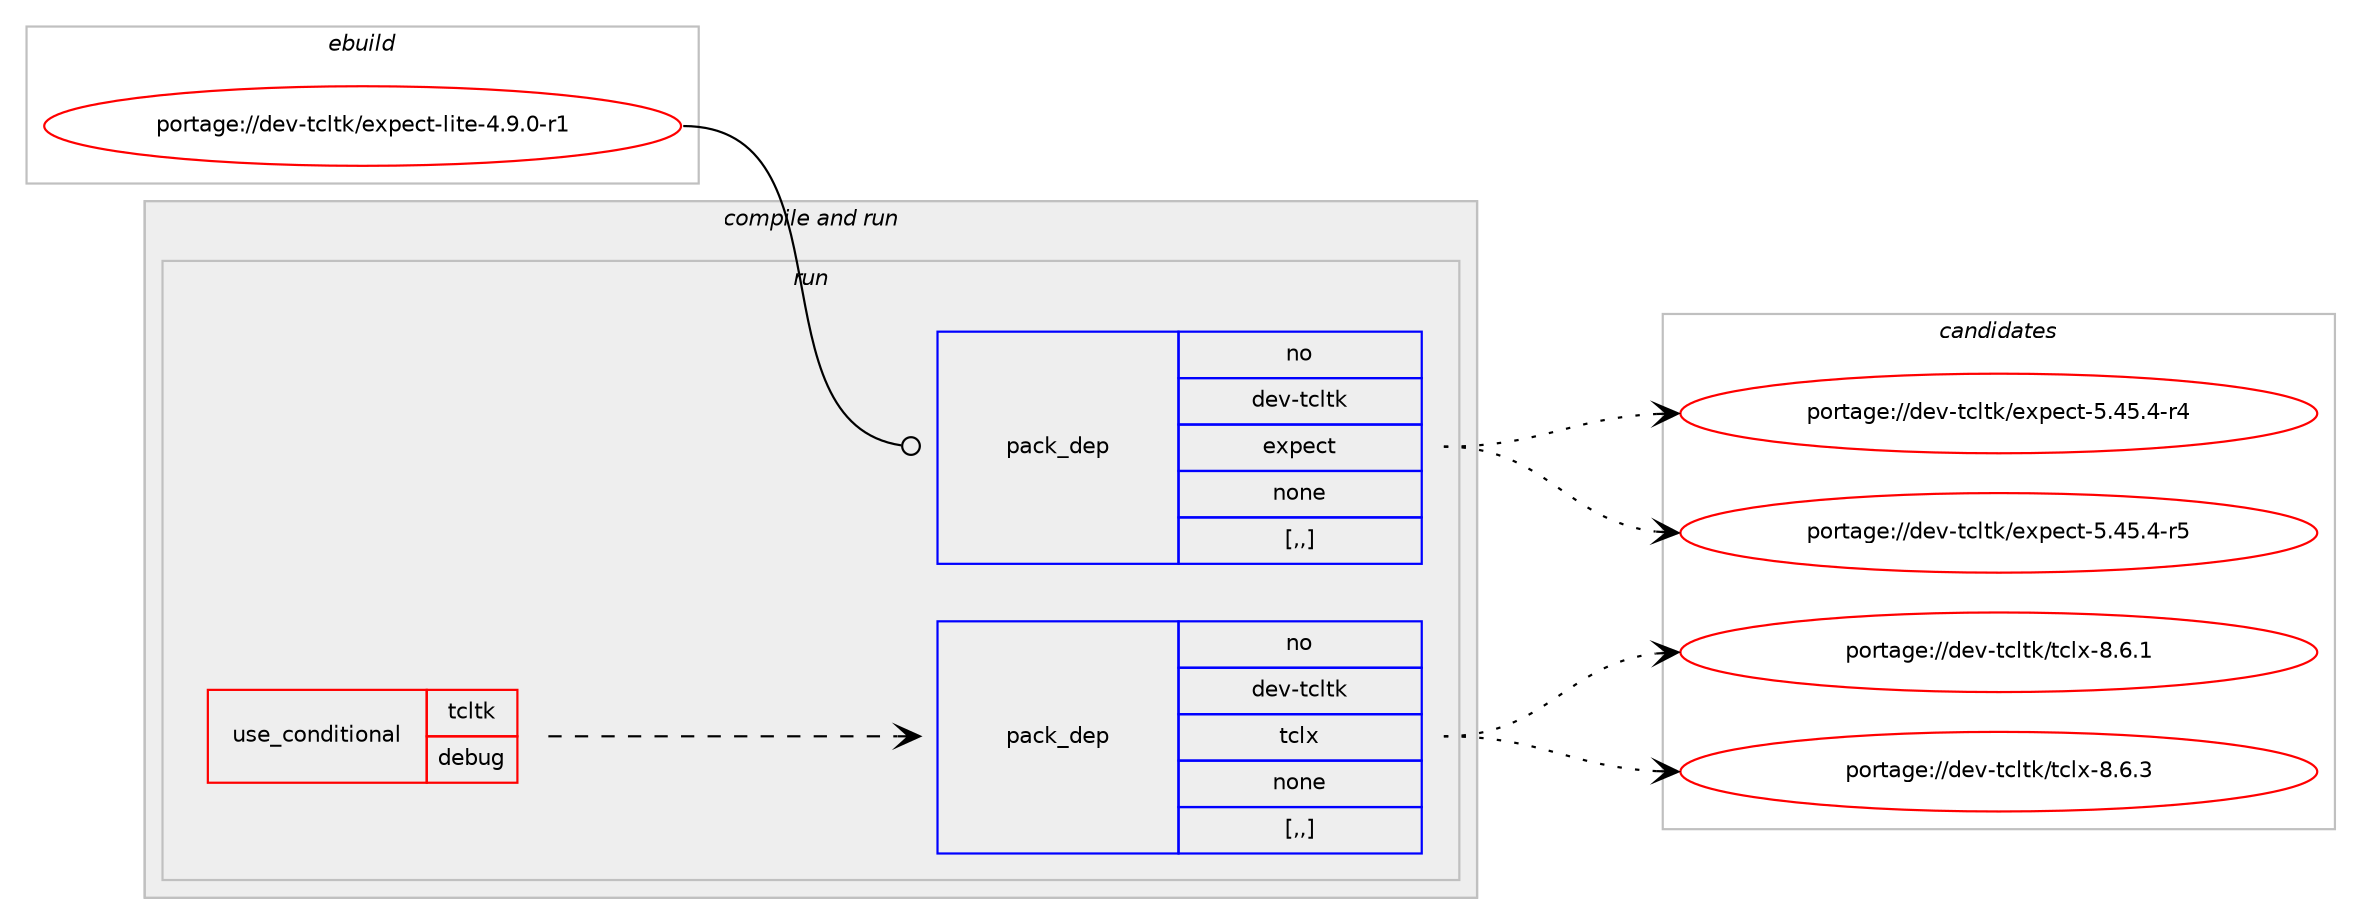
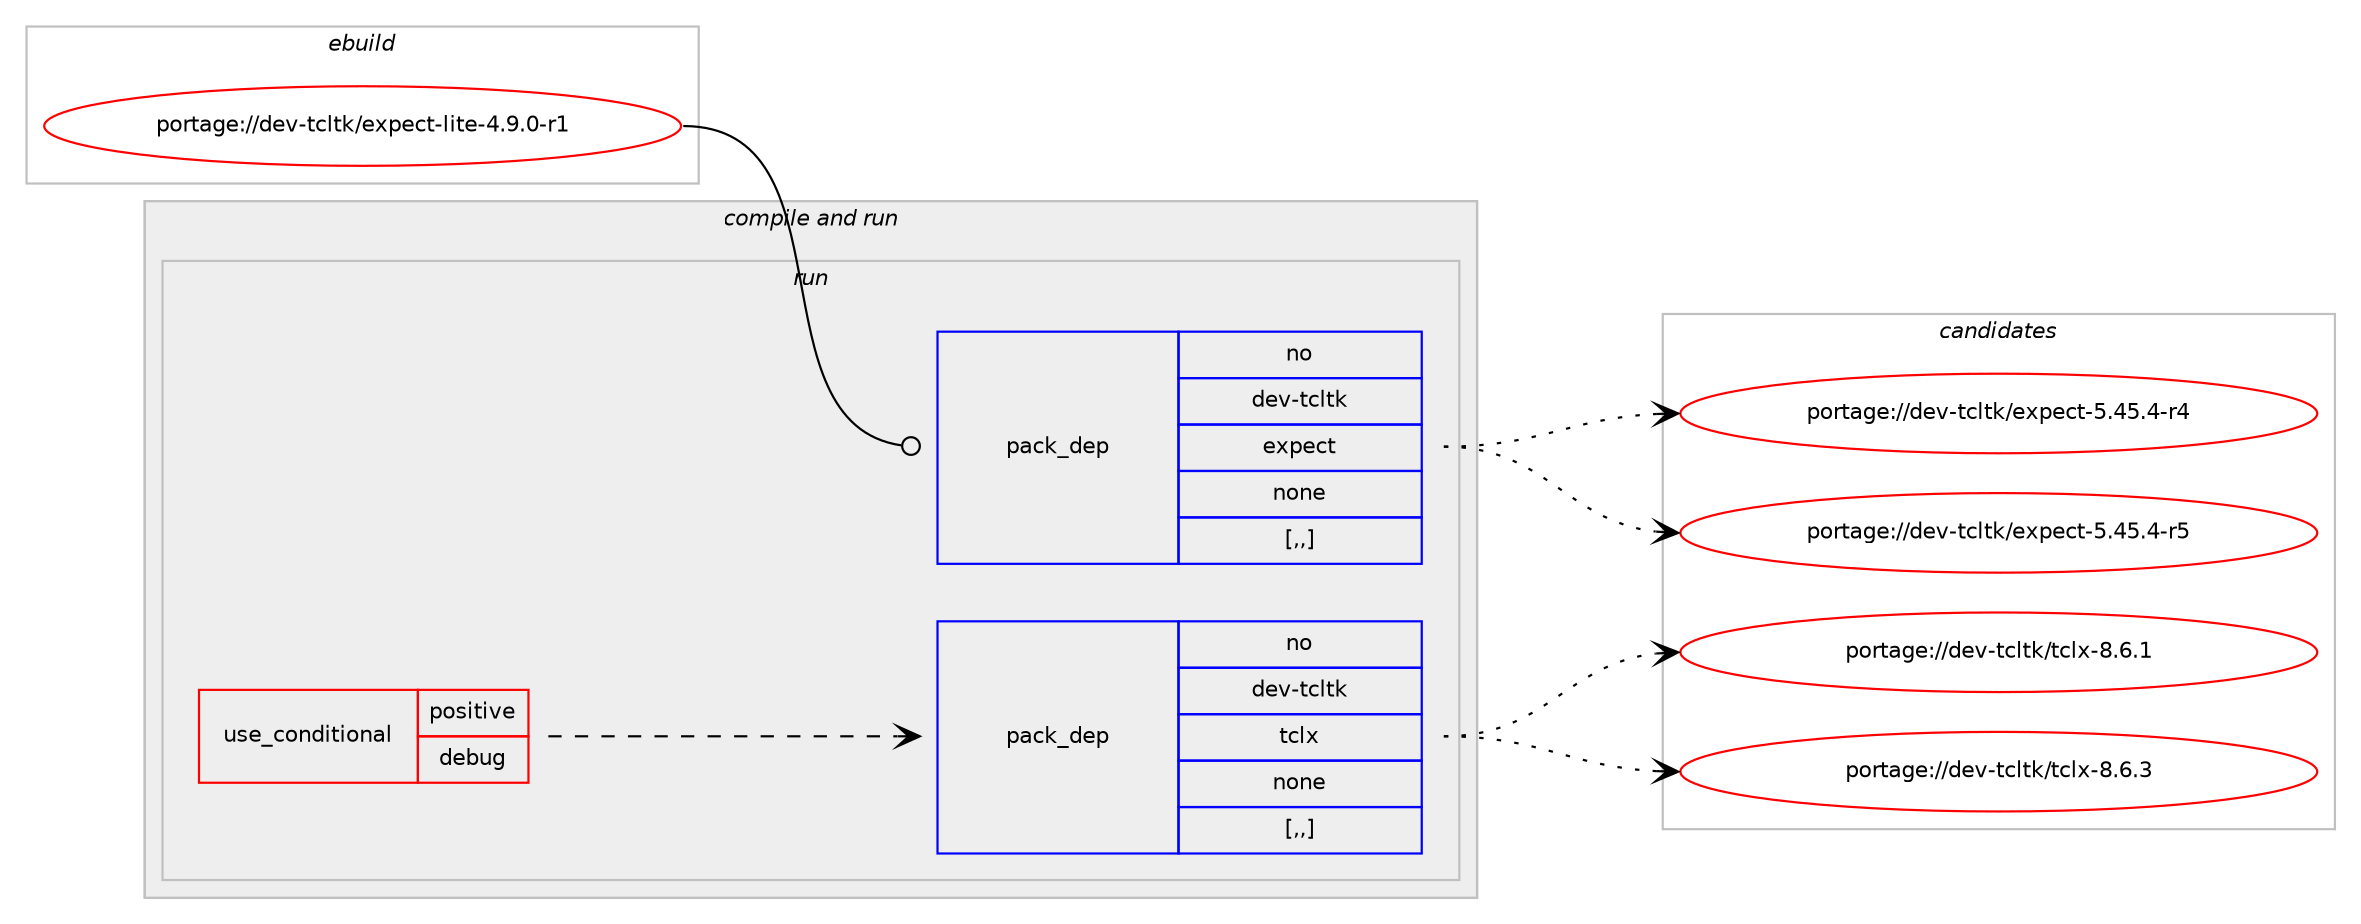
  digraph {
    compound=true
    concentrate=true
    fontname=Helvetica
    fontsize=10
    newrank=true
    rankdir=LR
    ranksep=1.5
    node [color=red fontname=Helvetica fontsize=10]
    edge [arrowhead=vee headport=w style=dotted tailport=e weight=100]
    n1 [label="portage://dev-tcltk/expect-lite-4.9.0-r1" width=4]
    n2 [color=blue label=<<TABLE BORDER="0" CELLBORDER="1" CELLSPACING="0" CELLPADDING="4" WIDTH="220"><TR><TD ROWSPAN="6" CELLPADDING="30">pack_dep</TD></TR><TR><TD WIDTH="110">no</TD></TR><TR><TD>dev-tcltk</TD></TR><TR><TD>tclx</TD></TR><TR><TD>none</TD></TR><TR><TD>[,,]</TD></TR></TABLE>> shape=none]
-   n3 [label=<<TABLE BORDER="0" CELLBORDER="1" CELLSPACING="0" CELLPADDING="4"><TR><TD ROWSPAN="3" CELLPADDING="10">use_conditional</TD></TR><TR><TD>tcltk</TD></TR><TR><TD>debug</TD></TR></TABLE>> shape=none]
+   n3 [label=<<TABLE BORDER="0" CELLBORDER="1" CELLSPACING="0" CELLPADDING="4"><TR><TD ROWSPAN="3" CELLPADDING="10">use_conditional</TD></TR><TR><TD>positive</TD></TR><TR><TD>debug</TD></TR></TABLE>> shape=none]
    n4 [color=blue label=<<TABLE BORDER="0" CELLBORDER="1" CELLSPACING="0" CELLPADDING="4" WIDTH="220"><TR><TD ROWSPAN="6" CELLPADDING="30">pack_dep</TD></TR><TR><TD WIDTH="110">no</TD></TR><TR><TD>dev-tcltk</TD></TR><TR><TD>expect</TD></TR><TR><TD>none</TD></TR><TR><TD>[,,]</TD></TR></TABLE>> shape=none]
    n5 [label="portage://dev-tcltk/tclx-8.6.1" width=4]
    n6 [label="portage://dev-tcltk/tclx-8.6.3" width=4]
    n7 [label="portage://dev-tcltk/expect-5.45.4-r4" width=4]
    n8 [label="portage://dev-tcltk/expect-5.45.4-r5" width=4]
    subgraph cluster_1 {
      color=gray
      label=<<i>ebuild</i>>
      rank=same
      n1
    }
    subgraph cluster_2 {
      color=gray
      label=<<i>dependencies</i>>
      subgraph cluster_3 {
        color=gray
        fillcolor="#eeeeee"
        label=<<i>compile</i>>
        style=filled
      }
      subgraph cluster_4 {
        color=gray
        fillcolor="#eeeeee"
        label=<<i>compile and run</i>>
        style=filled
      }
      subgraph cluster_5 {
        color=gray
        fillcolor="#eeeeee"
        label=<<i>run</i>>
        style=filled
        subgraph sub_6 {
          color=gray
          fillcolor="#eeeeee"
          label=<<i>run</i>>
          style=filled
          n3
          subgraph sub_7 {
            color=gray
            fillcolor="#eeeeee"
            label=<<i>run</i>>
            style=filled
            n2
          }
        }
        subgraph sub_8 {
          color=gray
          fillcolor="#eeeeee"
          label=<<i>run</i>>
          style=filled
          n4
        }
      }
    }
    subgraph cluster_9 {
      color=gray
      label=<<i>candidates</i>>
      rank=same
      subgraph sub_10 {
        color=black
        label=<<i>candidates</i>>
        nodesep=1
        rank=same
        n5
        n6
      }
      subgraph sub_11 {
        color=black
        label=<<i>candidates</i>>
        nodesep=1
        rank=same
        n7
        n8
      }
    }
    n1 -> n4 [arrowhead=odot style=solid weight=20]
    n2 -> n5
    n2 -> n6
    n3 -> n2 [style=dashed weight=20]
    n4 -> n7
    n4 -> n8
  }
